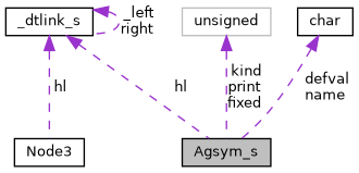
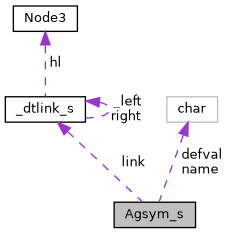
  digraph {
    node [color=black fontname=Helvetica fontsize=10 shape=record]
    edge [color=darkorchid3 dir=back fontname=Helvetica fontsize=10 labelfontname=Helvetica labelfontsize=10 style=dashed]
    n1 [fillcolor=grey75 fontcolor=black height=0.2 label=Agsym_s style=filled width=0.4]
    n2 [height=0.2 label=_dtlink_s width=0.4]
    Node3 [height=0.2 width=0.4]
-   n4 [color=grey75 height=0.2 label=unsigned width=0.4]
-   n5 [height=0.2 label=char width=0.4]
-   n2 -> n1 [label=" hl"]
+   n5 [color=grey75 height=0.2 label=char width=0.4]
+   n2 -> n1 [label=" link"]
    n2 -> n2 [label=" _left\nright"]
-   n2 -> Node3 [label=" hl"]
-   n4 -> n1 [label=" kind\nprint\nfixed"]
+   Node3 -> n2 [label=" hl"]
    n5 -> n1 [label=" defval\nname"]
  }
